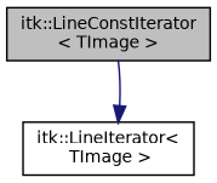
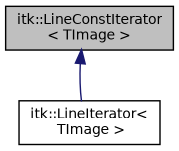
  digraph {
    node [color=black fontname=Helvetica fontsize=10 shape=record style=filled]
    n1 [fillcolor=grey75 fontcolor=black height=0.2 label="itk::LineConstIterator\l\< TImage \>" width=0.4]
    n2 [fillcolor=white height=0.2 label="itk::LineIterator\<\l TImage \>" width=0.4]
-   n2 -> n1 [color=midnightblue dir=back fontname=Helvetica fontsize=10 labelfontname=Helvetica labelfontsize=10 style=solid]
+   n1 -> n2 [color=midnightblue dir=back fontname=Helvetica fontsize=10 labelfontname=Helvetica labelfontsize=10 style=solid]
  }
